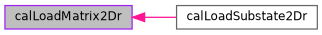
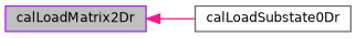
  digraph {
    rankdir=LR
    node [fontname=Helvetica fontsize=10 shape=record style=filled]
    n1 [color=purple fillcolor=grey75 fontcolor=black height=0.2 label=calLoadMatrix2Dr width=0.4]
-   n2 [color=gray40 fillcolor=white height=0.2 label=calLoadSubstate2Dr width=0.4]
+   n2 [color=gray40 fillcolor=white height=0.2 label=calLoadSubstate0Dr width=0.4]
    n1 -> n2 [color=deeppink dir=back fontname=Helvetica fontsize=10 labelfontname=Helvetica labelfontsize=10 style=solid]
  }
